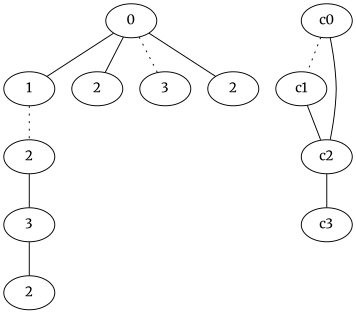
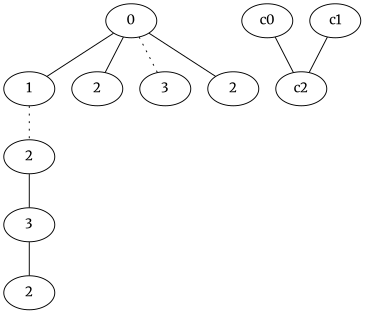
  graph {
    fontname=Merriweather
    node [fontname=Merriweather]
    edge [fontname=Merriweather]
    n1 [label=0]
    n2 [label=1]
    n3 [label=2]
    n4 [label=3]
    n5 [label=2]
    n6 [label=2]
    n7 [label=3]
    n8 [label=2]
    c0
    c1
    c2
-   c3
    n1 -- n2 [style=solid]
    n1 -- n3
    n1 -- n4 [style=dotted]
    n1 -- n5
    n2 -- n6 [style=dotted]
    n6 -- n7
    n7 -- n8
-   c0 -- c1 [style=dotted]
    c0 -- c2
    c1 -- c2 [style=solid]
-   c2 -- c3
  }
